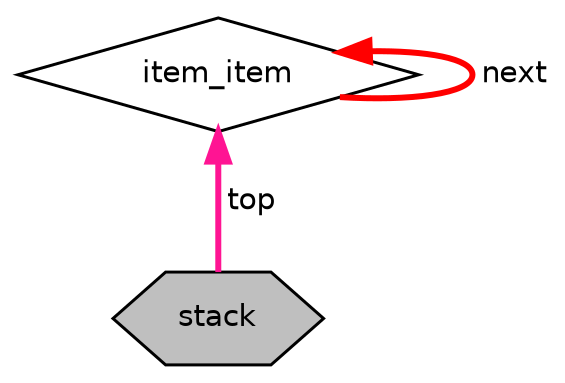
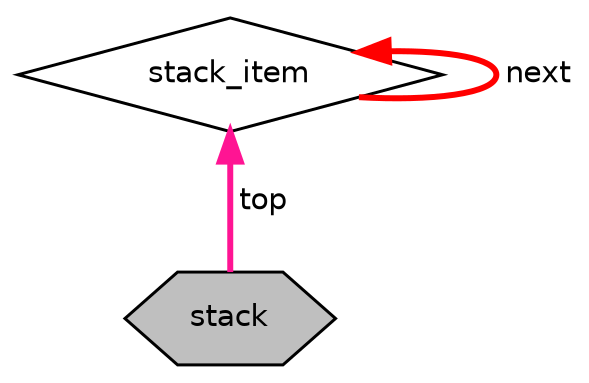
  digraph {
    node [color=black fontname=Helvetica fontsize=10 style=filled]
    edge [dir=back fontname=Helvetica fontsize=10 labelfontname=Helvetica labelfontsize=10 style=bold]
    n1 [fillcolor=grey75 fontcolor=black height=0.2 label=stack shape=hexagon width=0.4]
-   n2 [fillcolor=white height=0.2 label=item_item shape=diamond width=0.4]
+   n2 [fillcolor=white height=0.2 label=stack_item shape=diamond width=0.4]
    n2 -> n1 [color=deeppink label=" top"]
    n2 -> n2 [color=red label=" next"]
  }
